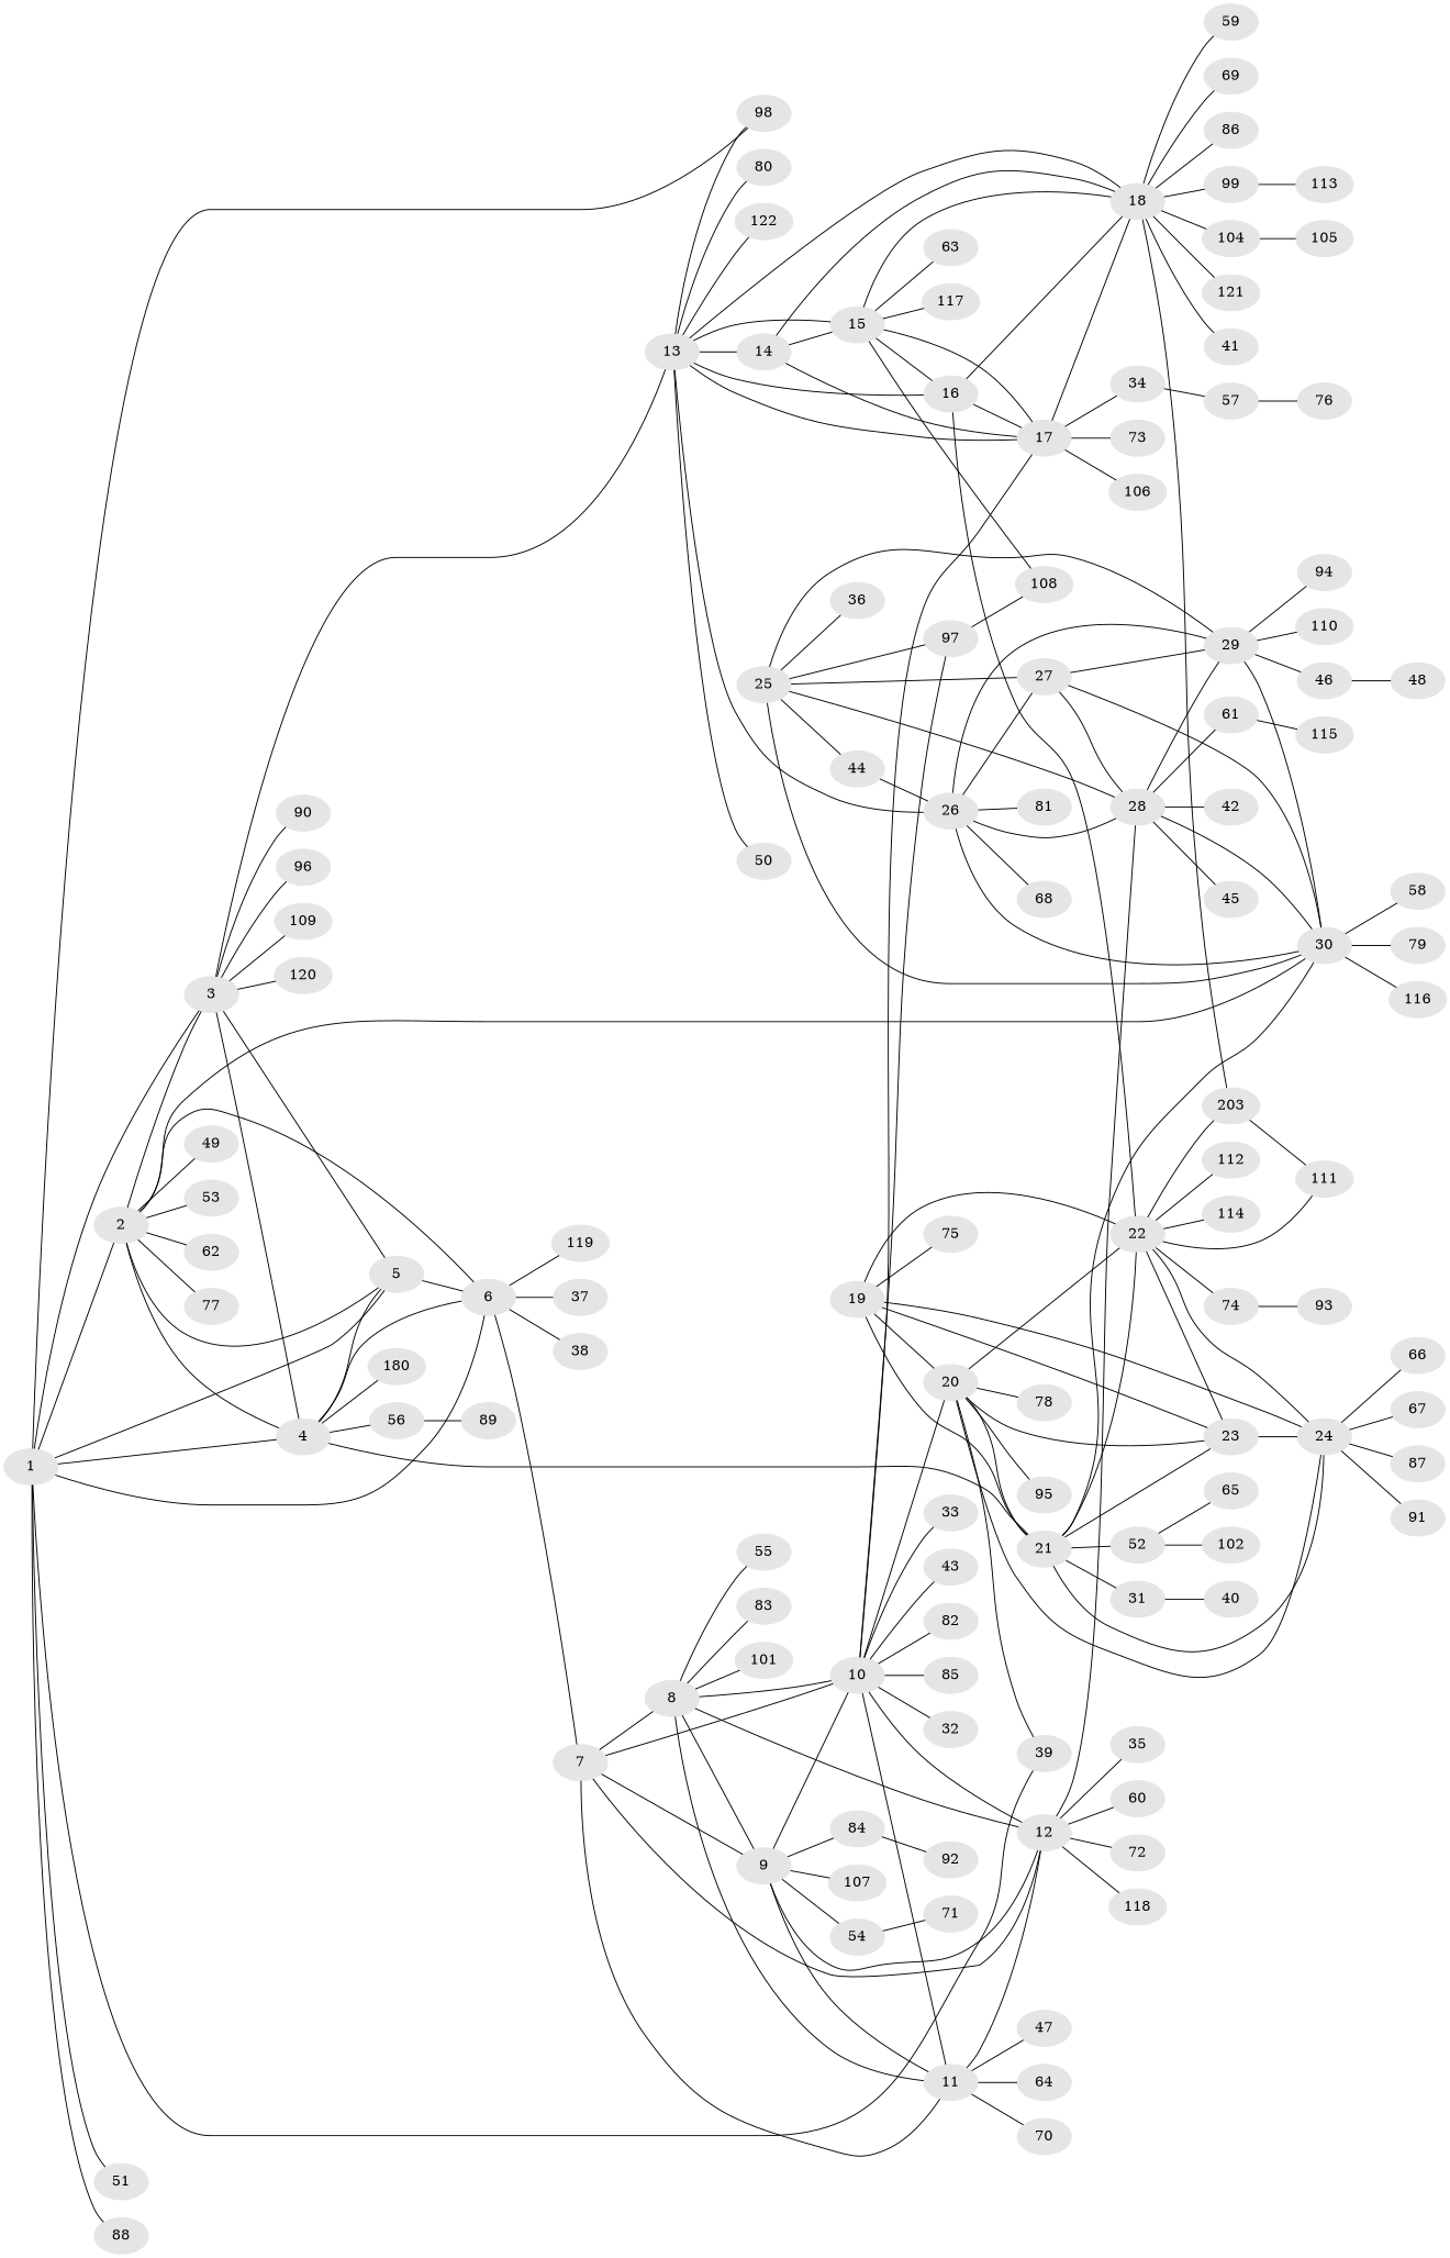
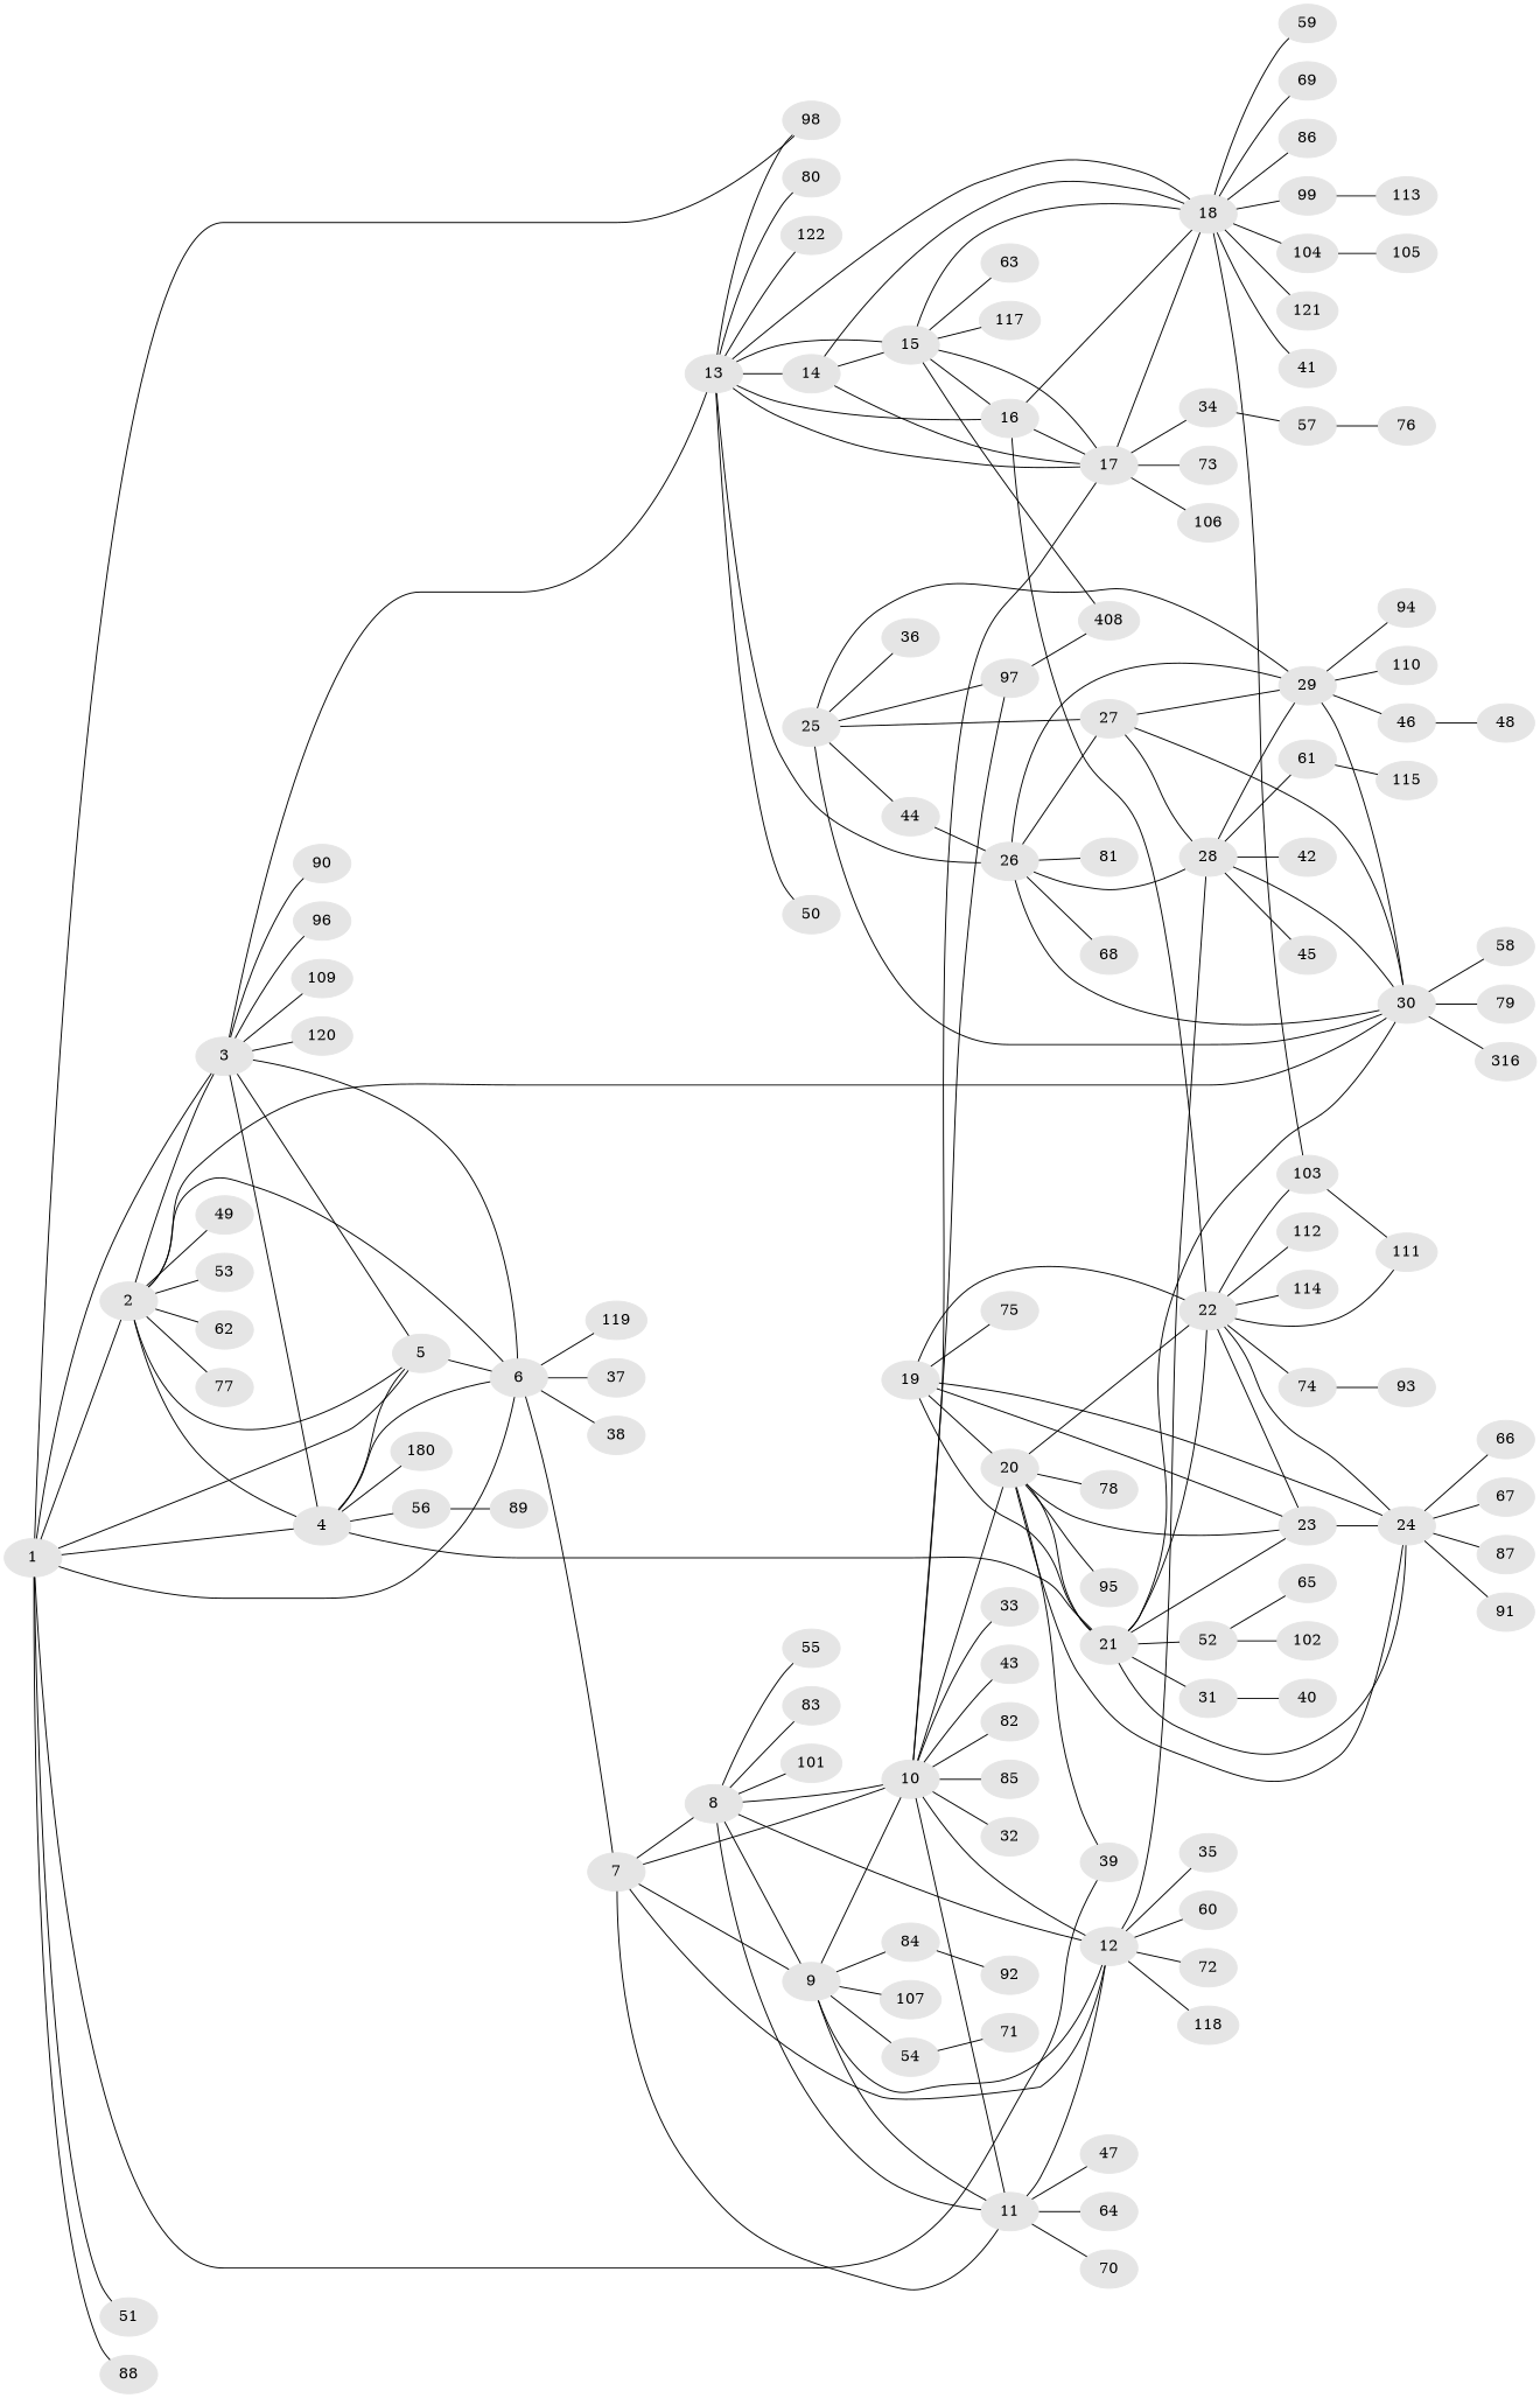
  graph {
    rankdir=LR
    node [color=gray90 style=filled]
    1
    2
    3
    4
    5
    6
    39
    51
    88
    98
    30
    49
    53
    62
    77
    13
    90
    96
    109
    120
    21
    56
    n23 [label=180]
    7
    37
    38
    119
    58
    79
-   116
+   116 [label=316]
    17
    14
    15
    16
    18
    26
    50
    80
    122
    22
    23
    24
    31
    52
    89
    8
    9
    10
    11
    12
    55
    83
    101
    54
    84
    107
    20
    32
    33
    43
    82
    85
    97
    47
    64
    70
    28
    35
    60
    72
    118
    71
    92
    34
    73
    106
    78
    95
-   108
+   108 [label=408]
    29
    42
    45
    61
    63
    117
    41
    59
    69
    86
    99
-   103 [label=203]
+   103
    104
    121
    27
    68
    81
    74
    111
    112
    114
    57
    113
    105
    19
    75
    66
    67
    87
    91
    40
    65
    102
    93
    25
    36
    44
    46
    94
    110
    115
    48
    76
    1 -- 2
    1 -- 3
    1 -- 4
    1 -- 5
    1 -- 6
    1 -- 39
    1 -- 51
    1 -- 88
    1 -- 98
    2 -- 3
    2 -- 4
    2 -- 5
    2 -- 6
    2 -- 30
    2 -- 49
    2 -- 53
    2 -- 62
    2 -- 77
    3 -- 4
    3 -- 5
+   3 -- 6
    3 -- 13
    3 -- 90
    3 -- 96
    3 -- 109
    3 -- 120
    4 -- 5
    4 -- 6
    4 -- 21
    4 -- 56
    4 -- n23
    5 -- 6
    6 -- 7
    6 -- 37
    6 -- 38
    6 -- 119
    30 -- 58
    30 -- 79
    30 -- 116
    13 -- 98
    13 -- 17
    13 -- 14
    13 -- 15
    13 -- 16
    13 -- 18
    13 -- 26
    13 -- 50
    13 -- 80
    13 -- 122
    21 -- 30
    21 -- 22
    21 -- 23
    21 -- 24
    21 -- 31
    21 -- 52
    56 -- 89
    7 -- 8
    7 -- 9
    7 -- 10
    7 -- 11
    7 -- 12
    17 -- 18
    17 -- 34
    17 -- 73
    17 -- 106
    14 -- 17
    14 -- 15
    14 -- 18
    15 -- 17
    15 -- 16
    15 -- 18
    15 -- 108
    15 -- 63
    15 -- 117
    16 -- 17
    16 -- 18
    16 -- 22
    18 -- 41
    18 -- 59
    18 -- 69
    18 -- 86
    18 -- 99
    18 -- 103
    18 -- 104
    18 -- 121
    26 -- 30
    26 -- 28
    26 -- 29
    26 -- 27
    26 -- 68
    26 -- 81
    22 -- 23
    22 -- 24
    22 -- 103
    22 -- 74
    22 -- 111
    22 -- 112
    22 -- 114
    23 -- 24
    24 -- 66
    24 -- 67
    24 -- 87
    24 -- 91
    31 -- 40
    52 -- 65
    52 -- 102
    8 -- 9
    8 -- 10
    8 -- 11
    8 -- 12
    8 -- 55
    8 -- 83
    8 -- 101
    9 -- 10
    9 -- 11
    9 -- 12
    9 -- 54
    9 -- 84
    9 -- 107
    10 -- 17
    10 -- 11
    10 -- 12
    10 -- 20
    10 -- 32
    10 -- 33
    10 -- 43
    10 -- 82
    10 -- 85
    10 -- 97
    11 -- 12
    11 -- 47
    11 -- 64
    11 -- 70
    12 -- 28
    12 -- 35
    12 -- 60
    12 -- 72
    12 -- 118
    54 -- 71
    84 -- 92
    20 -- 39
    20 -- 21
    20 -- 22
    20 -- 23
    20 -- 24
    20 -- 78
    20 -- 95
    97 -- 108
    28 -- 30
    28 -- 29
    28 -- 42
    28 -- 45
    28 -- 61
    34 -- 57
    29 -- 30
    29 -- 46
    29 -- 94
    29 -- 110
    61 -- 115
    99 -- 113
    103 -- 111
    104 -- 105
    27 -- 30
    27 -- 28
    27 -- 29
    74 -- 93
    57 -- 76
    19 -- 21
    19 -- 22
    19 -- 23
    19 -- 24
    19 -- 20
    19 -- 75
    25 -- 30
    25 -- 97
-   25 -- 28
    25 -- 29
    25 -- 27
    25 -- 36
    25 -- 44
    44 -- 26
    46 -- 48
  }
